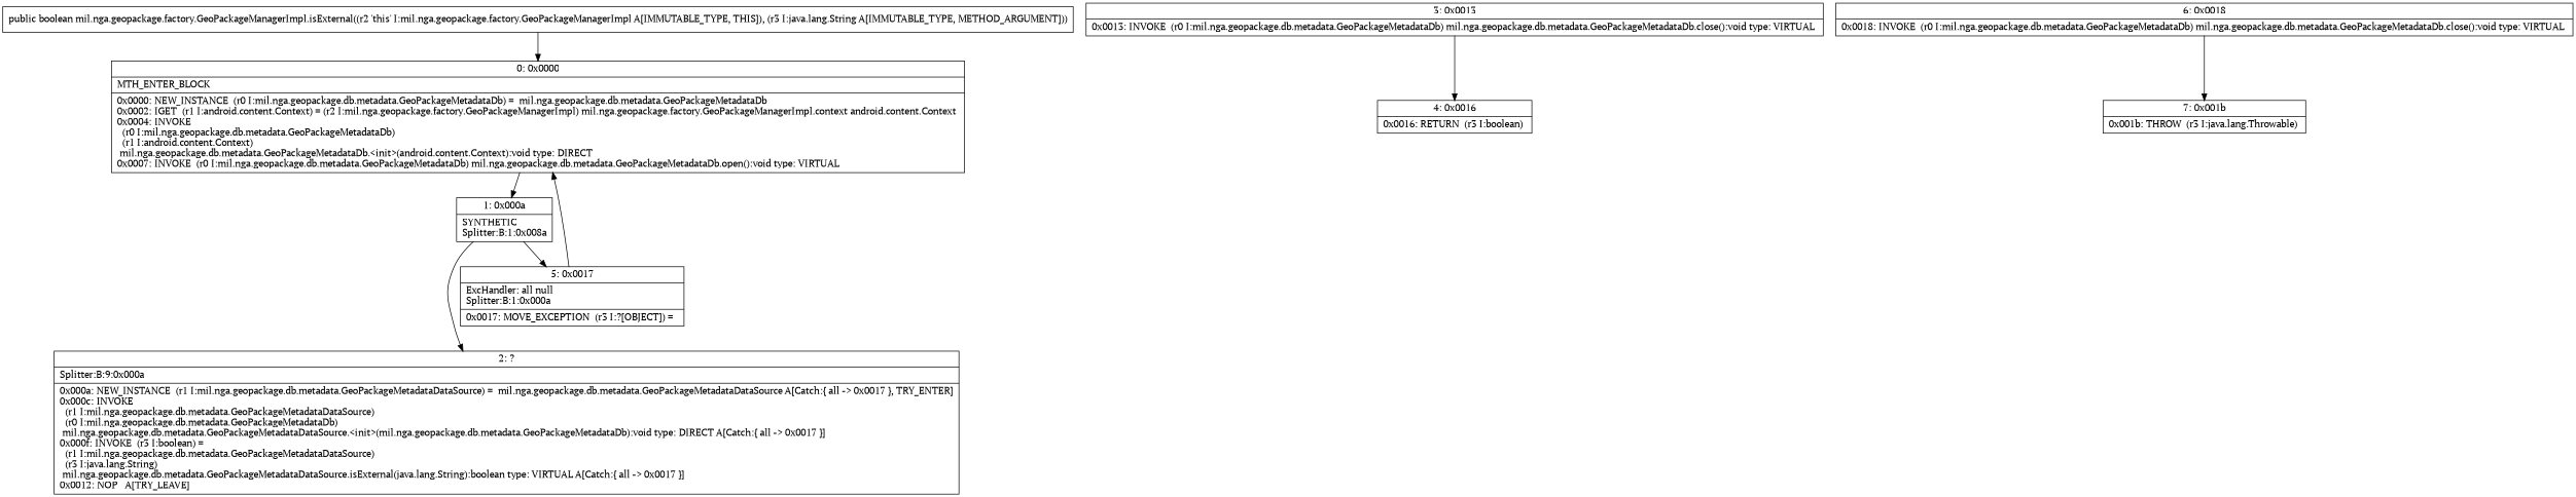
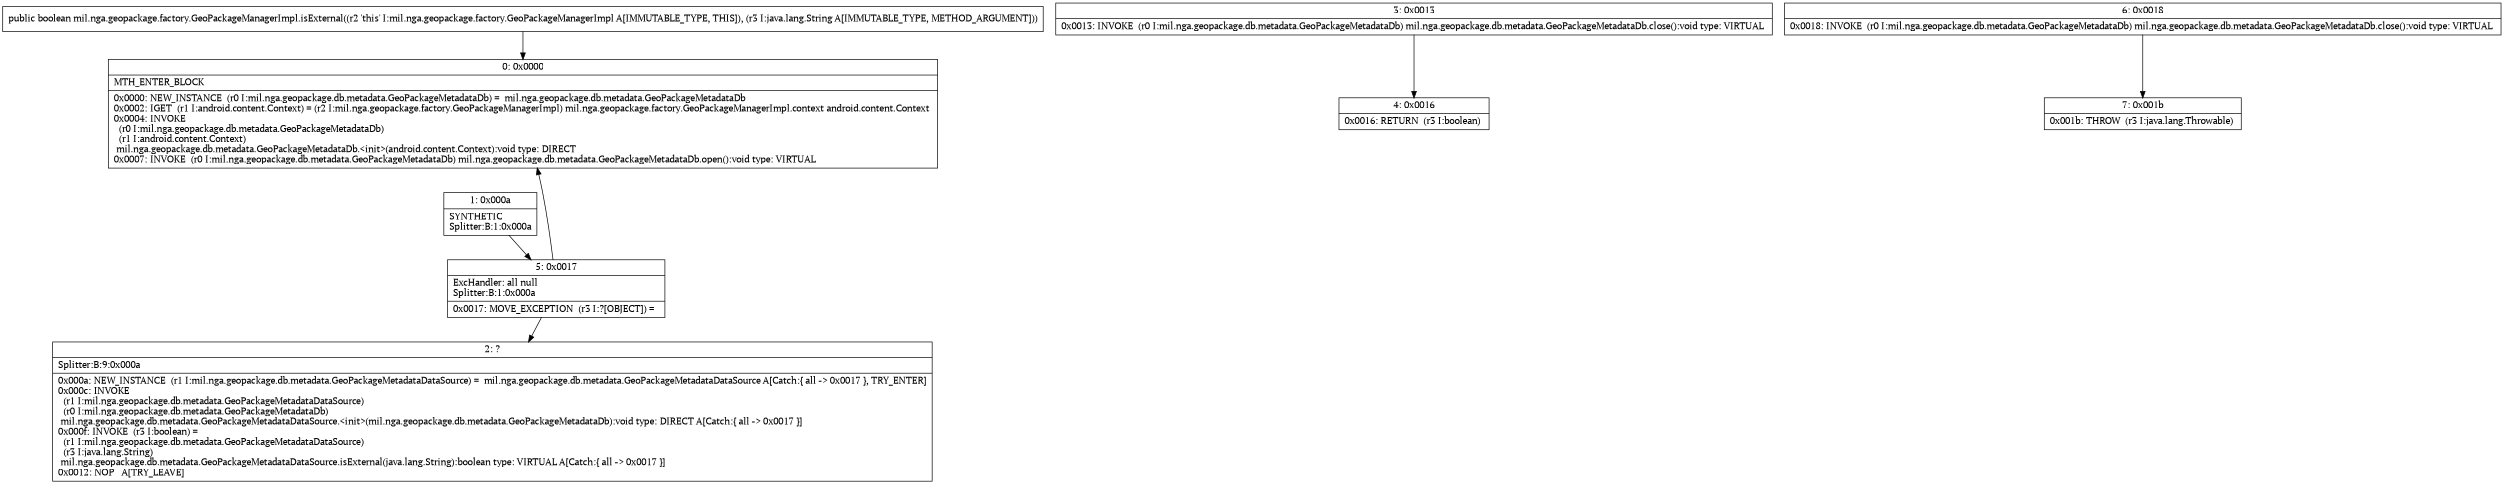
  digraph {
    fontname="PT Serif"
    node [fontname="PT Serif" shape=record]
    edge [fontname="PT Serif"]
    n1 [label="{0\:\ 0x0000|MTH_ENTER_BLOCK\l|0x0000: NEW_INSTANCE  (r0 I:mil.nga.geopackage.db.metadata.GeoPackageMetadataDb) =  mil.nga.geopackage.db.metadata.GeoPackageMetadataDb \l0x0002: IGET  (r1 I:android.content.Context) = (r2 I:mil.nga.geopackage.factory.GeoPackageManagerImpl) mil.nga.geopackage.factory.GeoPackageManagerImpl.context android.content.Context \l0x0004: INVOKE  \l  (r0 I:mil.nga.geopackage.db.metadata.GeoPackageMetadataDb)\l  (r1 I:android.content.Context)\l mil.nga.geopackage.db.metadata.GeoPackageMetadataDb.\<init\>(android.content.Context):void type: DIRECT \l0x0007: INVOKE  (r0 I:mil.nga.geopackage.db.metadata.GeoPackageMetadataDb) mil.nga.geopackage.db.metadata.GeoPackageMetadataDb.open():void type: VIRTUAL \l}"]
-   n2 [label="{1\:\ 0x000a|SYNTHETIC\lSplitter:B:1:0x008a\l}"]
+   n2 [label="{1\:\ 0x000a|SYNTHETIC\lSplitter:B:1:0x000a\l}"]
    n3 [label="{2\:\ ?|Splitter:B:9:0x000a\l|0x000a: NEW_INSTANCE  (r1 I:mil.nga.geopackage.db.metadata.GeoPackageMetadataDataSource) =  mil.nga.geopackage.db.metadata.GeoPackageMetadataDataSource A[Catch:\{ all \-\> 0x0017 \}, TRY_ENTER]\l0x000c: INVOKE  \l  (r1 I:mil.nga.geopackage.db.metadata.GeoPackageMetadataDataSource)\l  (r0 I:mil.nga.geopackage.db.metadata.GeoPackageMetadataDb)\l mil.nga.geopackage.db.metadata.GeoPackageMetadataDataSource.\<init\>(mil.nga.geopackage.db.metadata.GeoPackageMetadataDb):void type: DIRECT A[Catch:\{ all \-\> 0x0017 \}]\l0x000f: INVOKE  (r3 I:boolean) = \l  (r1 I:mil.nga.geopackage.db.metadata.GeoPackageMetadataDataSource)\l  (r3 I:java.lang.String)\l mil.nga.geopackage.db.metadata.GeoPackageMetadataDataSource.isExternal(java.lang.String):boolean type: VIRTUAL A[Catch:\{ all \-\> 0x0017 \}]\l0x0012: NOP   A[TRY_LEAVE]\l}"]
    n4 [label="{5\:\ 0x0017|ExcHandler: all null\lSplitter:B:1:0x000a\l|0x0017: MOVE_EXCEPTION  (r3 I:?[OBJECT]) =  \l}"]
    n5 [label="{3\:\ 0x0013|0x0013: INVOKE  (r0 I:mil.nga.geopackage.db.metadata.GeoPackageMetadataDb) mil.nga.geopackage.db.metadata.GeoPackageMetadataDb.close():void type: VIRTUAL \l}"]
    n6 [label="{4\:\ 0x0016|0x0016: RETURN  (r3 I:boolean) \l}"]
    n7 [label="{6\:\ 0x0018|0x0018: INVOKE  (r0 I:mil.nga.geopackage.db.metadata.GeoPackageMetadataDb) mil.nga.geopackage.db.metadata.GeoPackageMetadataDb.close():void type: VIRTUAL \l}"]
    n8 [label="{7\:\ 0x001b|0x001b: THROW  (r3 I:java.lang.Throwable) \l}"]
    n9 [label="{public boolean mil.nga.geopackage.factory.GeoPackageManagerImpl.isExternal((r2 'this' I:mil.nga.geopackage.factory.GeoPackageManagerImpl A[IMMUTABLE_TYPE, THIS]), (r3 I:java.lang.String A[IMMUTABLE_TYPE, METHOD_ARGUMENT])) }"]
-   n1 -> n2
-   n2 -> n3
+   n4 -> n3
    n2 -> n4
    n4 -> n1
    n5 -> n6
    n7 -> n8
    n9 -> n1
  }
